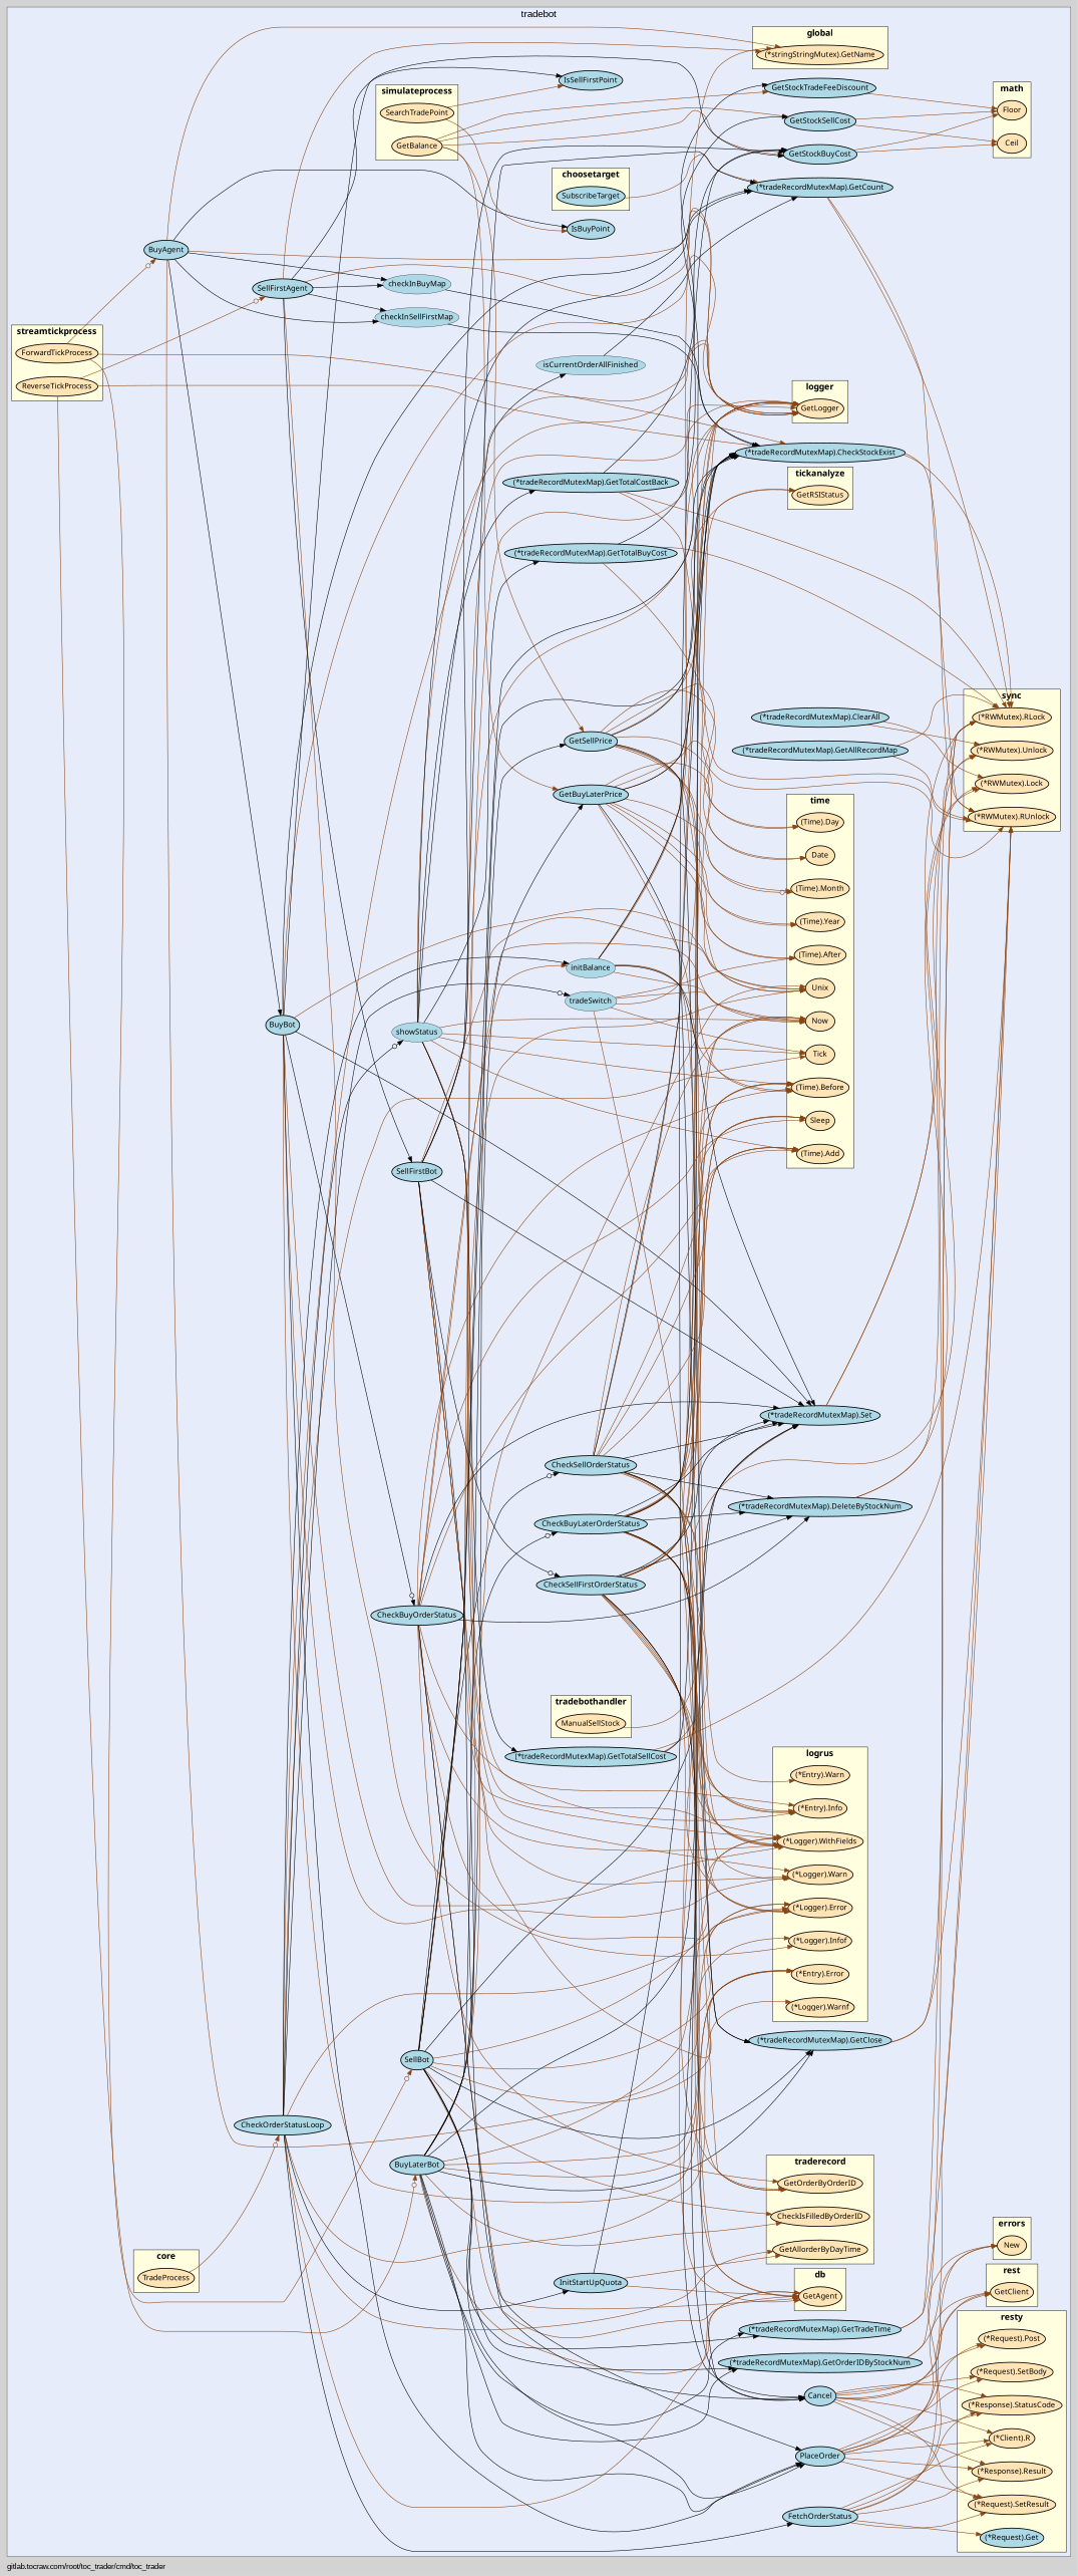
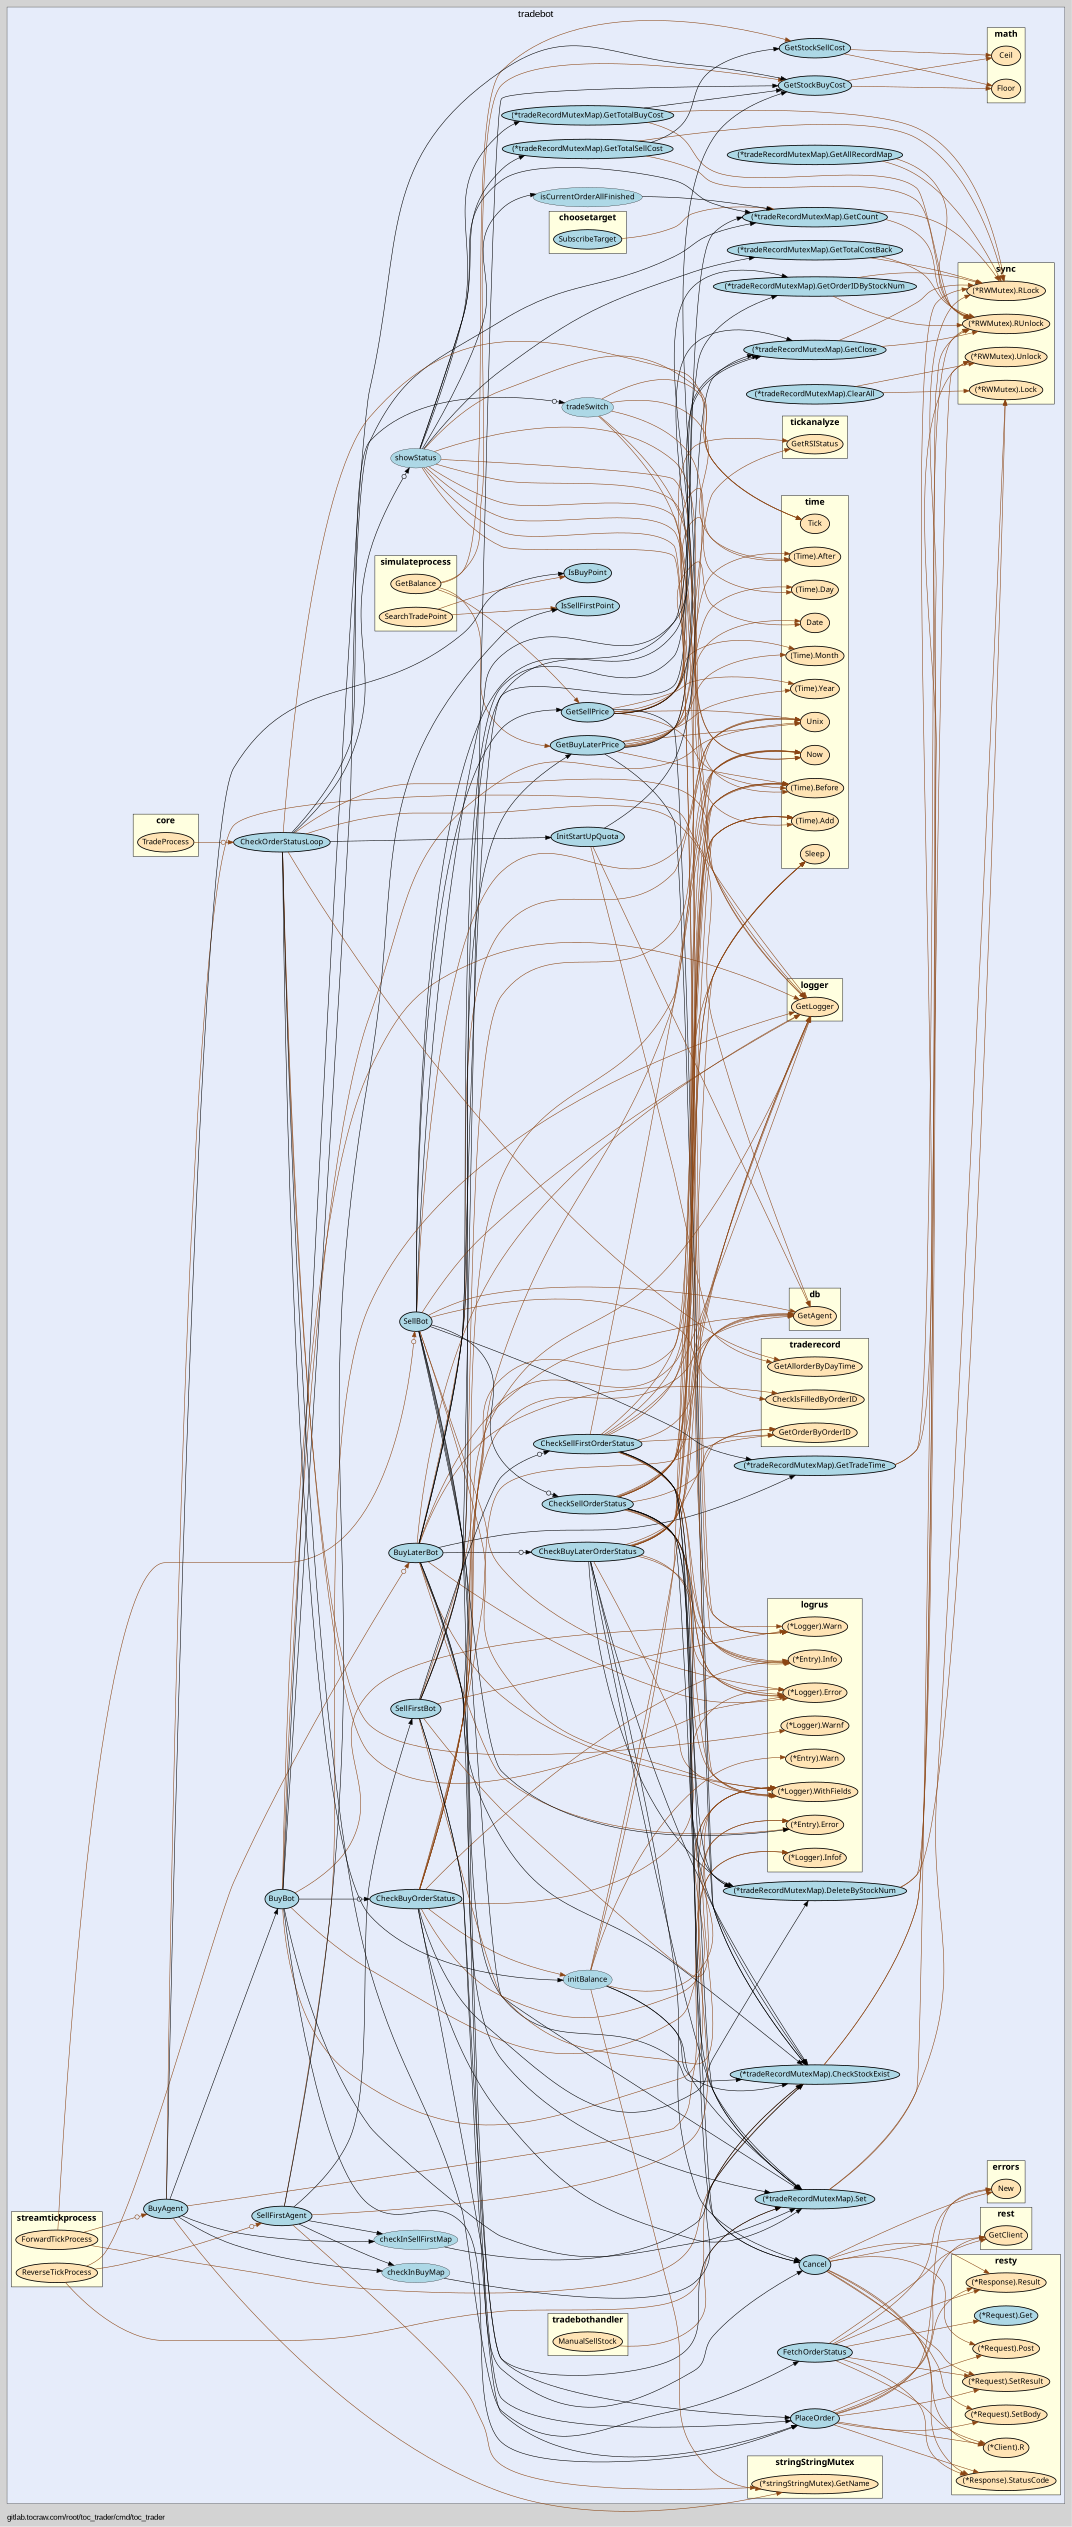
  digraph {
    bgcolor=lightgray
    fontname=Arial
    fontsize=14
    label="gitlab.tocraw.com/root/toc_trader/cmd/toc_trader"
    labeljust=l
    nodesep=0.35
    penwidth=0.5
    rankdir=LR
    style=solid
    node [fillcolor=moccasin fontname=Verdana margin="0.05,0.0" penwidth=1.5 shape=ellipse style=filled]
    edge [color=saddlebrown minlen=2]
    n1 [label=New]
    n2 [label="(*Client).R"]
    n3 [label="(*Request).SetBody"]
    n4 [label="(*Request).SetResult"]
    n5 [label="(*Request).Post"]
    n6 [label="(*Response).StatusCode"]
    n7 [label="(*Response).Result"]
    n8 [fillcolor=lightblue label="(*Request).Get"]
    n9 [label="(*Logger).Error"]
    n10 [label="(*Logger).WithFields"]
    n11 [label="(*Entry).Error"]
    n12 [label="(*Entry).Info"]
    n13 [label="(*Logger).Warn"]
    n14 [label="(*Logger).Infof"]
    n15 [label="(*Logger).Warnf"]
    n16 [label="(*Entry).Warn"]
    n17 [label=GetAgent]
    n18 [label=GetLogger]
    n19 [label=GetClient]
    n20 [label=TradeProcess]
    n21 [label="(*stringStringMutex).GetName"]
    n22 [label=ManualSellStock]
    n23 [label=CheckIsFilledByOrderID]
    n24 [label=GetOrderByOrderID]
    n25 [label=GetAllorderByDayTime]
    n26 [fillcolor=lightblue label=SubscribeTarget]
    n27 [label=SearchTradePoint]
    n28 [label=GetBalance]
    n29 [label=ForwardTickProcess]
    n30 [label=ReverseTickProcess]
    n31 [label=GetRSIStatus]
    n32 [label=Ceil]
    n33 [label=Floor]
    n34 [label="(*RWMutex).Lock"]
    n35 [label="(*RWMutex).Unlock"]
    n36 [label="(*RWMutex).RLock"]
    n37 [label="(*RWMutex).RUnlock"]
    n38 [label=Unix]
    n39 [label="(Time).Year"]
    n40 [label="(Time).Month"]
    n41 [label="(Time).Day"]
    n42 [label=Date]
    n43 [label="(Time).Before"]
    n44 [label="(Time).After"]
    n45 [label=Sleep]
    n46 [label="(Time).Add"]
    n47 [label=Now]
    n48 [label=Tick]
    n49 [fillcolor=lightblue label="(*tradeRecordMutexMap).Set"]
    n50 [fillcolor=lightblue label="(*tradeRecordMutexMap).GetOrderIDByStockNum"]
    n51 [fillcolor=lightblue label=BuyLaterBot]
    n52 [fillcolor=lightblue label="(*tradeRecordMutexMap).CheckStockExist"]
    n53 [fillcolor=lightblue label="(*tradeRecordMutexMap).GetClose"]
    n54 [fillcolor=lightblue label="(*tradeRecordMutexMap).GetTradeTime"]
    n55 [fillcolor=lightblue label=GetBuyLaterPrice]
    n56 [fillcolor=lightblue label=PlaceOrder]
    n57 [fillcolor=lightblue label=CheckBuyLaterOrderStatus]
    n58 [fillcolor=lightblue label="(*tradeRecordMutexMap).DeleteByStockNum"]
    n59 [fillcolor=lightblue label=Cancel]
    n60 [fillcolor=lightblue label=showStatus penwidth=0.5]
    n61 [fillcolor=lightblue label="(*tradeRecordMutexMap).GetCount"]
    n62 [fillcolor=lightblue label=isCurrentOrderAllFinished penwidth=0.5]
    n63 [fillcolor=lightblue label="(*tradeRecordMutexMap).GetTotalSellCost"]
    n64 [fillcolor=lightblue label=GetStockSellCost]
    n65 [fillcolor=lightblue label="(*tradeRecordMutexMap).GetTotalBuyCost"]
    n66 [fillcolor=lightblue label=GetStockBuyCost]
    n67 [fillcolor=lightblue label="(*tradeRecordMutexMap).GetTotalCostBack"]
-   n68 [fillcolor=lightblue label=GetStockTradeFeeDiscount]
    n69 [fillcolor=lightblue label=IsBuyPoint]
    n70 [fillcolor=lightblue label=IsSellFirstPoint]
    n71 [fillcolor=lightblue label=GetSellPrice]
    n72 [fillcolor=lightblue label=checkInBuyMap penwidth=0.5]
    n73 [fillcolor=lightblue label=BuyAgent]
    n74 [fillcolor=lightblue label=checkInSellFirstMap penwidth=0.5]
    n75 [fillcolor=lightblue label=BuyBot]
    n76 [fillcolor=lightblue label=CheckBuyOrderStatus]
    n77 [fillcolor=lightblue label=SellBot]
    n78 [fillcolor=lightblue label=CheckSellOrderStatus]
    n79 [fillcolor=lightblue label=SellFirstAgent]
    n80 [fillcolor=lightblue label=SellFirstBot]
    n81 [fillcolor=lightblue label=CheckSellFirstOrderStatus]
    n82 [fillcolor=lightblue label=CheckOrderStatusLoop]
    n83 [fillcolor=lightblue label=tradeSwitch penwidth=0.5]
    n84 [fillcolor=lightblue label=FetchOrderStatus]
    n85 [fillcolor=lightblue label=InitStartUpQuota]
    n86 [fillcolor=lightblue label=initBalance penwidth=0.5]
    n87 [fillcolor=lightblue label="(*tradeRecordMutexMap).GetAllRecordMap"]
    n88 [fillcolor=lightblue label="(*tradeRecordMutexMap).ClearAll"]
    subgraph cluster_1 {
      bgcolor="#e6ecfa"
      fontsize=18
      label=tradebot
      labeljust=c
      labelloc=t
      n49
      n50
      n51
      n52
      n53
      n54
      n55
      n56
      n57
      n58
      n59
      n60
      n61
      n62
      n63
      n64
      n65
      n66
      n67
-     n68
      n69
      n70
      n71
      n72
      n73
      n74
      n75
      n76
      n77
      n78
      n79
      n80
      n81
      n82
      n83
      n84
      n85
      n86
      n87
      n88
      subgraph cluster_2 {
        bgcolor="#e6ecfa"
        fillcolor=lightyellow
        fontname="Tahoma bold"
        fontsize=16
        label=errors
        labeljust=c
        labelloc=t
        penwidth=0.8
        rank=sink
        style=filled
        n1
      }
      subgraph cluster_3 {
        bgcolor="#e6ecfa"
        fillcolor=lightyellow
        fontname="Tahoma bold"
        fontsize=16
        label=resty
        labeljust=c
        labelloc=t
        penwidth=0.8
        rank=sink
        style=filled
        n2
        n3
        n4
        n5
        n6
        n7
        n8
      }
      subgraph cluster_4 {
        bgcolor="#e6ecfa"
        fillcolor=lightyellow
        fontname="Tahoma bold"
        fontsize=16
        label=logrus
        labeljust=c
        labelloc=t
        penwidth=0.8
        rank=sink
        style=filled
        n9
        n10
        n11
        n12
        n13
        n14
        n15
        n16
      }
      subgraph cluster_5 {
        bgcolor="#e6ecfa"
        fillcolor=lightyellow
        fontname="Tahoma bold"
        fontsize=16
        label=db
        labeljust=c
        labelloc=t
        penwidth=0.8
        rank=sink
        style=filled
        n17
      }
      subgraph cluster_6 {
        bgcolor="#e6ecfa"
        fillcolor=lightyellow
        fontname="Tahoma bold"
        fontsize=16
        label=logger
        labeljust=c
        labelloc=t
        penwidth=0.8
        rank=sink
        style=filled
        n18
      }
      subgraph cluster_7 {
        bgcolor="#e6ecfa"
        fillcolor=lightyellow
        fontname="Tahoma bold"
        fontsize=16
        label=rest
        labeljust=c
        labelloc=t
        penwidth=0.8
        rank=sink
        style=filled
        n19
      }
      subgraph cluster_8 {
        bgcolor="#e6ecfa"
        fillcolor=lightyellow
        fontname="Tahoma bold"
        fontsize=16
        label=core
        labeljust=c
        labelloc=t
        penwidth=0.8
        rank=sink
        style=filled
        n20
      }
      subgraph cluster_9 {
        bgcolor="#e6ecfa"
        fillcolor=lightyellow
        fontname="Tahoma bold"
        fontsize=16
-       label=global
+       label=stringStringMutex
        labeljust=c
        labelloc=t
        penwidth=0.8
        rank=sink
        style=filled
        n21
      }
      subgraph cluster_10 {
        bgcolor="#e6ecfa"
        fillcolor=lightyellow
        fontname="Tahoma bold"
        fontsize=16
        label=tradebothandler
        labeljust=c
        labelloc=t
        penwidth=0.8
        rank=sink
        style=filled
        n22
      }
      subgraph cluster_11 {
        bgcolor="#e6ecfa"
        fillcolor=lightyellow
        fontname="Tahoma bold"
        fontsize=16
        label=traderecord
        labeljust=c
        labelloc=t
        penwidth=0.8
        rank=sink
        style=filled
        n23
        n24
        n25
      }
      subgraph cluster_12 {
        bgcolor="#e6ecfa"
        fillcolor=lightyellow
        fontname="Tahoma bold"
        fontsize=16
        label=choosetarget
        labeljust=c
        labelloc=t
        penwidth=0.8
        rank=sink
        style=filled
        n26
      }
      subgraph cluster_13 {
        bgcolor="#e6ecfa"
        fillcolor=lightyellow
        fontname="Tahoma bold"
        fontsize=16
        label=simulateprocess
        labeljust=c
        labelloc=t
        penwidth=0.8
        rank=sink
        style=filled
        n27
        n28
      }
      subgraph cluster_14 {
        bgcolor="#e6ecfa"
        fillcolor=lightyellow
        fontname="Tahoma bold"
        fontsize=16
        label=streamtickprocess
        labeljust=c
        labelloc=t
        penwidth=0.8
        rank=sink
        style=filled
        n29
        n30
      }
      subgraph cluster_15 {
        bgcolor="#e6ecfa"
        fillcolor=lightyellow
        fontname="Tahoma bold"
        fontsize=16
        label=tickanalyze
        labeljust=c
        labelloc=t
        penwidth=0.8
        rank=sink
        style=filled
        n31
      }
      subgraph cluster_16 {
        bgcolor="#e6ecfa"
        fillcolor=lightyellow
        fontname="Tahoma bold"
        fontsize=16
        label=math
        labeljust=c
        labelloc=t
        penwidth=0.8
        rank=sink
        style=filled
        n32
        n33
      }
      subgraph cluster_17 {
        bgcolor="#e6ecfa"
        fillcolor=lightyellow
        fontname="Tahoma bold"
        fontsize=16
        label=sync
        labeljust=c
        labelloc=t
        penwidth=0.8
        rank=sink
        style=filled
        n34
        n35
        n36
        n37
      }
      subgraph cluster_18 {
        bgcolor="#e6ecfa"
        fillcolor=lightyellow
        fontname="Tahoma bold"
        fontsize=16
        label=time
        labeljust=c
        labelloc=t
        penwidth=0.8
        rank=sink
        style=filled
        n38
        n39
        n40
        n41
        n42
        n43
        n44
        n45
        n46
        n47
        n48
      }
    }
    n20 -> n82 [arrowhead=normalnoneodot]
    n22 -> n49
    n26 -> n61
    n27 -> n69
    n27 -> n70
    n28 -> n55
    n28 -> n64
    n28 -> n66
-   n28 -> n68
    n28 -> n71
    n29 -> n52
    n29 -> n73 [arrowhead=normalnoneodot]
    n29 -> n77 [arrowhead=normalnoneodot]
    n30 -> n51 [arrowhead=normalnoneodot]
    n30 -> n52
    n30 -> n79 [arrowhead=normalnoneodot]
    n49 -> n34
    n49 -> n35
    n50 -> n36
    n50 -> n37
    n51 -> n9
    n51 -> n10
    n51 -> n11
    n51 -> n17
    n51 -> n18
    n51 -> n23
    n51 -> n38
    n51 -> n49 [color=""]
    n51 -> n50 [color=""]
    n51 -> n52 [color=""]
    n51 -> n53 [color=""]
    n51 -> n54 [color=""]
    n51 -> n55 [color=""]
    n51 -> n56 [color=""]
    n51 -> n57 [arrowhead=normalnoneodot color=""]
    n52 -> n36
    n52 -> n37
    n53 -> n36
    n53 -> n37
    n54 -> n36
    n54 -> n37
    n55 -> n31
    n55 -> n38
    n55 -> n39
    n55 -> n40
    n55 -> n41
    n55 -> n42
    n55 -> n43
    n55 -> n44
    n55 -> n52 [color=""]
    n55 -> n53 [color=""]
    n56 -> n1
    n56 -> n2
    n56 -> n3
    n56 -> n4
    n56 -> n5
    n56 -> n6
    n56 -> n7
    n56 -> n19
    n57 -> n9
    n57 -> n10
    n57 -> n12
    n57 -> n17
    n57 -> n18
    n57 -> n24
    n57 -> n43
    n57 -> n45
    n57 -> n46
    n57 -> n47
    n57 -> n49 [color=""]
    n57 -> n52 [color=""]
    n57 -> n58 [color=""]
    n57 -> n59 [color=""]
    n58 -> n34
    n58 -> n35
    n59 -> n1
    n59 -> n2
    n59 -> n3
    n59 -> n4
    n59 -> n5
    n59 -> n6
    n59 -> n7
    n59 -> n19
    n60 -> n10
    n60 -> n12
    n60 -> n13
    n60 -> n18
    n60 -> n43
    n60 -> n46
    n60 -> n47
    n60 -> n48
    n60 -> n61 [color=""]
    n60 -> n62 [color=""]
    n60 -> n63 [color=""]
    n60 -> n65 [color=""]
    n60 -> n67 [color=""]
    n61 -> n36
    n61 -> n37
    n62 -> n61 [color=""]
    n63 -> n36
    n63 -> n37
    n63 -> n64 [color=""]
    n64 -> n32
    n64 -> n33
    n65 -> n36
    n65 -> n37
    n65 -> n66 [color=""]
    n66 -> n32
    n66 -> n33
    n67 -> n36
    n67 -> n37
-   n67 -> n68 [color=""]
-   n68 -> n33
    n71 -> n31
    n71 -> n38
    n71 -> n39
-   n71 -> n40 [arrowhead=normalnoneodot]
+   n71 -> n40
    n71 -> n41
    n71 -> n42
    n71 -> n43
    n71 -> n44
    n71 -> n52 [color=""]
    n71 -> n53 [color=""]
    n72 -> n52 [color=""]
    n73 -> n14
    n73 -> n18
    n73 -> n21
    n73 -> n69 [color=""]
    n73 -> n72 [color=""]
    n73 -> n74 [color=""]
    n73 -> n75 [color=""]
    n74 -> n52 [color=""]
    n75 -> n10
    n75 -> n11
    n75 -> n13
    n75 -> n18
    n75 -> n38
    n75 -> n49 [color=""]
    n75 -> n56 [color=""]
    n75 -> n61 [color=""]
    n75 -> n66 [color=""]
    n75 -> n76 [arrowhead=normalnoneodot color=""]
    n76 -> n9
    n76 -> n10
    n76 -> n12
    n76 -> n17
    n76 -> n24
    n76 -> n43
    n76 -> n45
    n76 -> n46
    n76 -> n47
    n76 -> n49 [color=""]
    n76 -> n58 [color=""]
    n76 -> n59 [color=""]
    n76 -> n86
    n77 -> n9
    n77 -> n10
-   n77 -> n11
+   n77 -> n11 [color=black]
    n77 -> n17
    n77 -> n18
    n77 -> n23
    n77 -> n38
    n77 -> n49 [color=""]
    n77 -> n50 [color=""]
    n77 -> n52 [color=""]
    n77 -> n53 [color=""]
    n77 -> n54 [color=""]
    n77 -> n56 [color=""]
    n77 -> n71 [color=""]
    n77 -> n78 [arrowhead=normalnoneodot color=""]
    n78 -> n9
    n78 -> n10
    n78 -> n12
    n78 -> n17
    n78 -> n18
    n78 -> n24
    n78 -> n43
    n78 -> n45
    n78 -> n46
    n78 -> n47
    n78 -> n49 [color=""]
    n78 -> n52 [color=""]
    n78 -> n58 [color=""]
    n78 -> n59 [color=""]
    n79 -> n14
    n79 -> n18
    n79 -> n21
    n79 -> n70 [color=""]
    n79 -> n72 [color=""]
    n79 -> n74 [color=""]
    n79 -> n80 [color=""]
    n80 -> n10
    n80 -> n11
    n80 -> n13
    n80 -> n18
    n80 -> n38
    n80 -> n49 [color=""]
    n80 -> n56 [color=""]
    n80 -> n61 [color=""]
    n80 -> n66 [color=""]
    n80 -> n81 [arrowhead=normalnoneodot color=""]
    n81 -> n9
    n81 -> n10
    n81 -> n12
    n81 -> n17
    n81 -> n18
    n81 -> n24
    n81 -> n43
    n81 -> n45
    n81 -> n46
    n81 -> n47
    n81 -> n49 [color=""]
    n81 -> n58 [color=""]
    n81 -> n59 [color=""]
    n82 -> n9
    n82 -> n15
    n82 -> n17
    n82 -> n18
    n82 -> n25
    n82 -> n48
    n82 -> n60 [arrowhead=normalnoneodot color=""]
    n82 -> n83 [arrowhead=normalnoneodot color=""]
    n82 -> n84 [color=""]
    n82 -> n85 [color=""]
    n82 -> n86 [color=""]
    n83 -> n13
    n83 -> n18
    n83 -> n44
    n83 -> n47
    n83 -> n48
    n84 -> n1
    n84 -> n2
    n84 -> n4
    n84 -> n6
    n84 -> n7
    n84 -> n8
    n84 -> n19
    n85 -> n17
    n85 -> n25
    n85 -> n66 [color=""]
    n86 -> n10
    n86 -> n16
    n86 -> n18
    n86 -> n21
    n86 -> n47
    n86 -> n49 [color=""]
    n86 -> n52 [color=""]
    n87 -> n36
    n87 -> n37
    n88 -> n34
    n88 -> n35
  }
